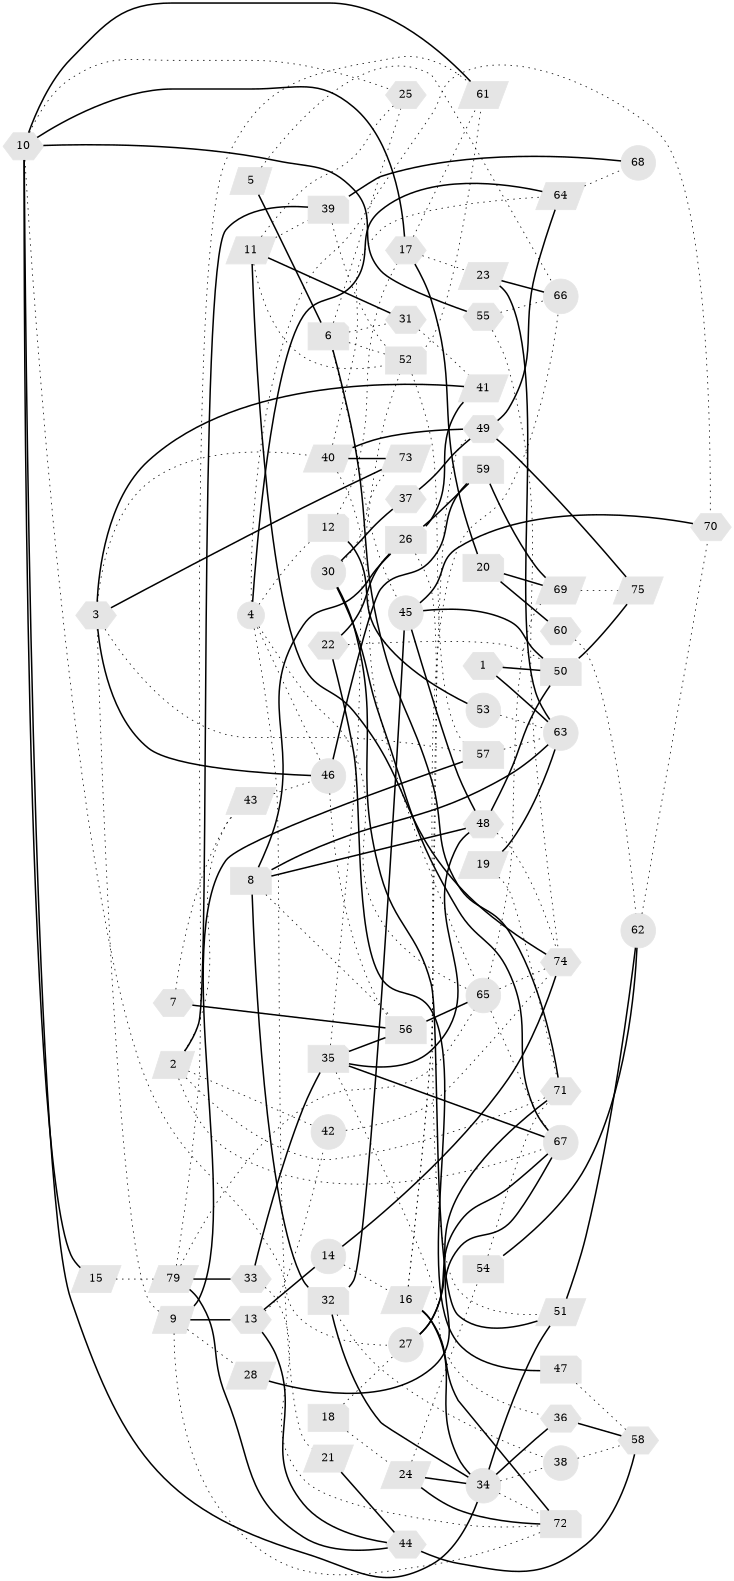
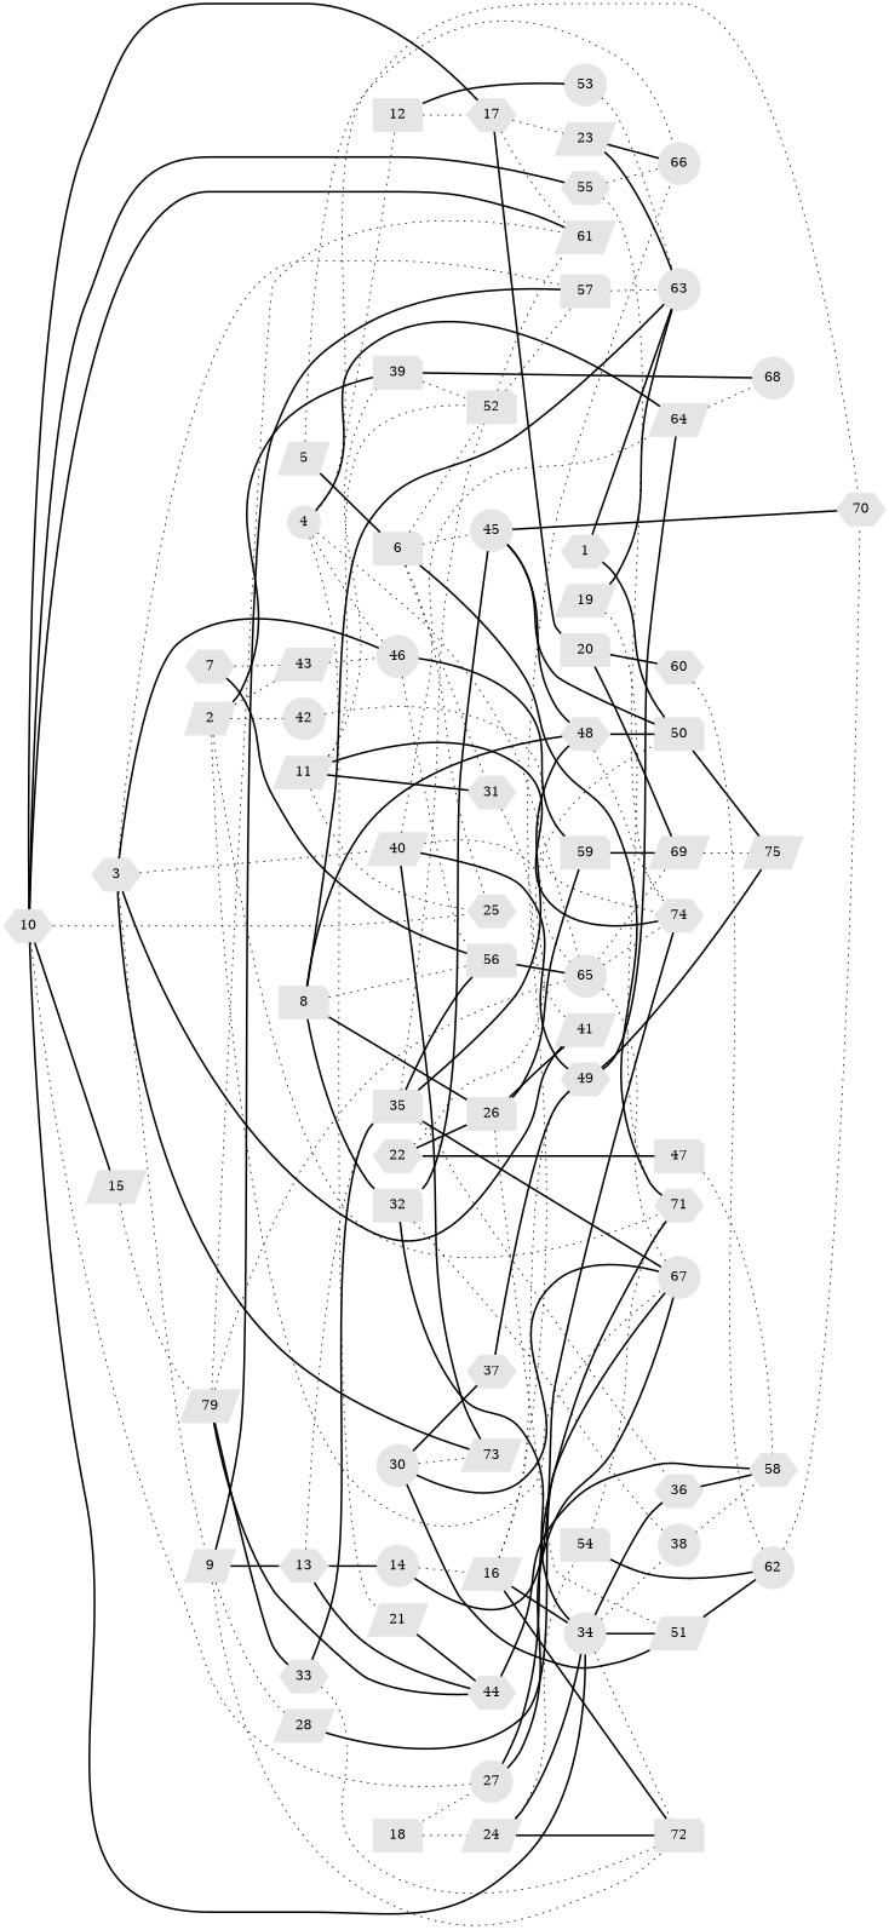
  graph {
    rankdir=LR
    node [color=gray90 shape=hexagon style=filled]
    edge [style=bold]
    50 [shape=note]
    1
    63 [shape=circle]
    75 [shape=parallelogram]
    2 [shape=parallelogram]
    39 [shape=note]
    42 [shape=circle]
    43 [shape=parallelogram]
    67 [shape=circle]
    71
    52 [shape=note]
    68 [shape=circle]
    74
    46 [shape=circle]
    9 [shape=parallelogram]
    3
    40 [shape=parallelogram]
    41 [shape=parallelogram]
    57 [shape=note]
    73 [shape=parallelogram]
    13
    28 [shape=parallelogram]
    72 [shape=note]
    64 [shape=parallelogram]
    65 [shape=circle]
    49
    56 [shape=note]
    59 [shape=note]
    4 [shape=circle]
    12 [shape=note]
    21 [shape=parallelogram]
    70
    17
    53 [shape=circle]
    44
    69 [shape=parallelogram]
    5 [shape=parallelogram]
    6 [shape=note]
    66 [shape=circle]
    25
    31
    45 [shape=circle]
    48
    61 [shape=parallelogram]
    7
    8 [shape=note]
    26 [shape=note]
    32 [shape=note]
    51 [shape=parallelogram]
    34 [shape=circle]
    38 [shape=circle]
    14 [shape=circle]
    10
    15 [shape=parallelogram]
    27 [shape=circle]
    55
    n57 [label=79 shape=parallelogram]
    20 [shape=note]
    23 [shape=parallelogram]
    36
    11 [shape=parallelogram]
    16 [shape=parallelogram]
    58
    33
    60
    18 [shape=note]
    24 [shape=parallelogram]
    54 [shape=note]
    19 [shape=parallelogram]
    62 [shape=circle]
    22
    47 [shape=note]
    35 [shape=note]
    30 [shape=circle]
    37
    50 -- 75
    1 -- 50
    1 -- 63
    2 -- 39
    2 -- 42 [style=dotted]
    2 -- 43 [style=dotted]
    2 -- 67 [style=dotted]
    2 -- 71 [style=dotted]
    39 -- 52 [style=dotted]
    39 -- 68
    42 -- 74 [style=dotted]
    43 -- 46 [style=dotted]
    52 -- 57 [style=dotted]
    52 -- 61 [style=dotted]
    46 -- 56 [style=dotted]
    46 -- 59
    9 -- 57
    9 -- 13
    9 -- 28 [style=dotted]
    9 -- 72 [style=dotted]
    3 -- 46
    3 -- 9 [style=dotted]
    3 -- 40 [style=dotted]
    3 -- 41
    3 -- 57 [style=dotted]
    3 -- 73
    40 -- 73
    40 -- 64 [style=dotted]
    40 -- 65 [style=dotted]
    40 -- 49
    57 -- 63 [style=dotted]
-   13 -- 42 [style=dotted]
+   13 -- 35 [style=dotted]
    13 -- 44
    13 -- 14
    28 -- 67
    64 -- 68 [style=dotted]
    65 -- 67 [style=dotted]
    65 -- 74 [style=dotted]
    65 -- 69 [style=dotted]
    49 -- 75
    49 -- 64
    56 -- 65
    59 -- 69
    4 -- 46 [style=dotted]
    4 -- 64
    4 -- 65 [style=dotted]
    4 -- 12 [style=dotted]
    4 -- 21 [style=dotted]
    4 -- 70 [style=dotted]
    12 -- 17 [style=dotted]
    12 -- 53
    21 -- 44
    17 -- 61 [style=dotted]
    17 -- 20
    17 -- 23 [style=dotted]
    53 -- 63 [style=dotted]
    44 -- 58
    69 -- 75 [style=dotted]
    5 -- 6
    5 -- 66 [style=dotted]
    6 -- 71
    6 -- 52 [style=dotted]
    6 -- 25 [style=dotted]
    6 -- 31 [style=dotted]
    6 -- 45 [style=dotted]
    31 -- 41 [style=dotted]
    45 -- 50
    45 -- 70
    45 -- 48
    48 -- 50
    48 -- 74 [style=dotted]
    7 -- 43 [style=dotted]
    7 -- 56
    8 -- 63
    8 -- 56 [style=dotted]
    8 -- 48
    8 -- 26
    8 -- 32
    26 -- 41
    26 -- 59
    26 -- 51 [style=dotted]
    32 -- 45
    32 -- 34
    32 -- 38 [style=dotted]
    51 -- 62
    34 -- 72 [style=dotted]
    34 -- 51
    34 -- 38 [style=dotted]
    34 -- 36
    38 -- 58 [style=dotted]
    14 -- 74
    14 -- 16 [style=dotted]
    10 -- 17
    10 -- 25 [style=dotted]
    10 -- 61
    10 -- 34
    10 -- 15
    10 -- 27 [style=dotted]
    10 -- 55
    15 -- n57 [style=dotted]
    27 -- 67
    27 -- 71
    55 -- 74 [style=dotted]
    55 -- 66 [style=dotted]
    n57 -- 65 [style=dotted]
    n57 -- 44
    n57 -- 61 [style=dotted]
    n57 -- 33
    20 -- 69
    20 -- 60
    23 -- 63
    23 -- 66
    36 -- 58
    11 -- 39 [style=dotted]
    11 -- 52 [style=dotted]
    11 -- 74
    11 -- 25 [style=dotted]
    11 -- 31
    16 -- 72
    16 -- 49 [style=dotted]
    16 -- 66 [style=dotted]
    16 -- 34
    33 -- 72 [style=dotted]
    33 -- 35
    60 -- 62 [style=dotted]
    18 -- 27 [style=dotted]
    18 -- 24 [style=dotted]
    24 -- 72
    24 -- 34
    24 -- 54 [style=dotted]
    54 -- 71 [style=dotted]
    54 -- 62
    19 -- 63
    19 -- 71 [style=dotted]
    62 -- 70 [style=dotted]
    22 -- 50 [style=dotted]
    22 -- 26
    22 -- 47
    47 -- 58 [style=dotted]
    35 -- 67
    35 -- 52 [style=dotted]
    35 -- 56
    35 -- 48
    35 -- 36 [style=dotted]
    30 -- 67
    30 -- 73 [style=dotted]
    30 -- 51
    30 -- 37
    37 -- 49
  }
